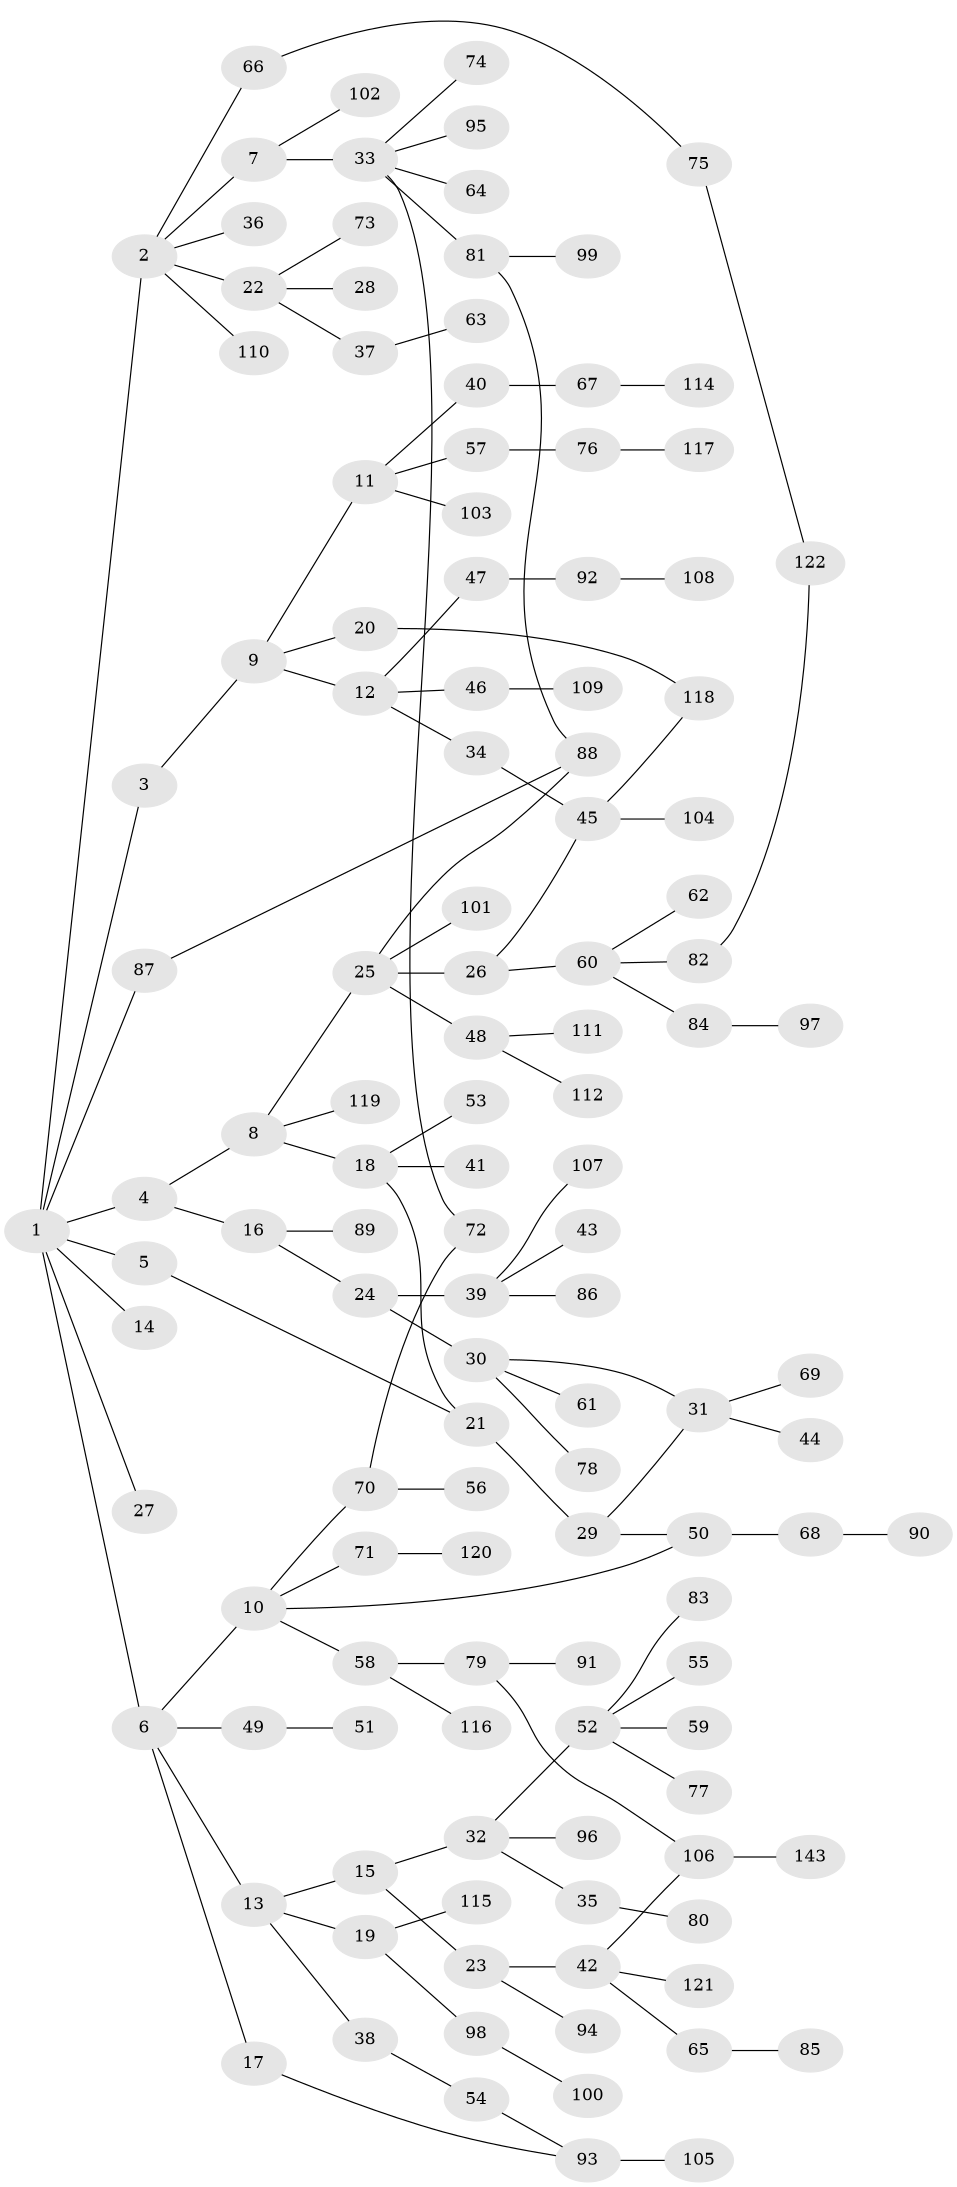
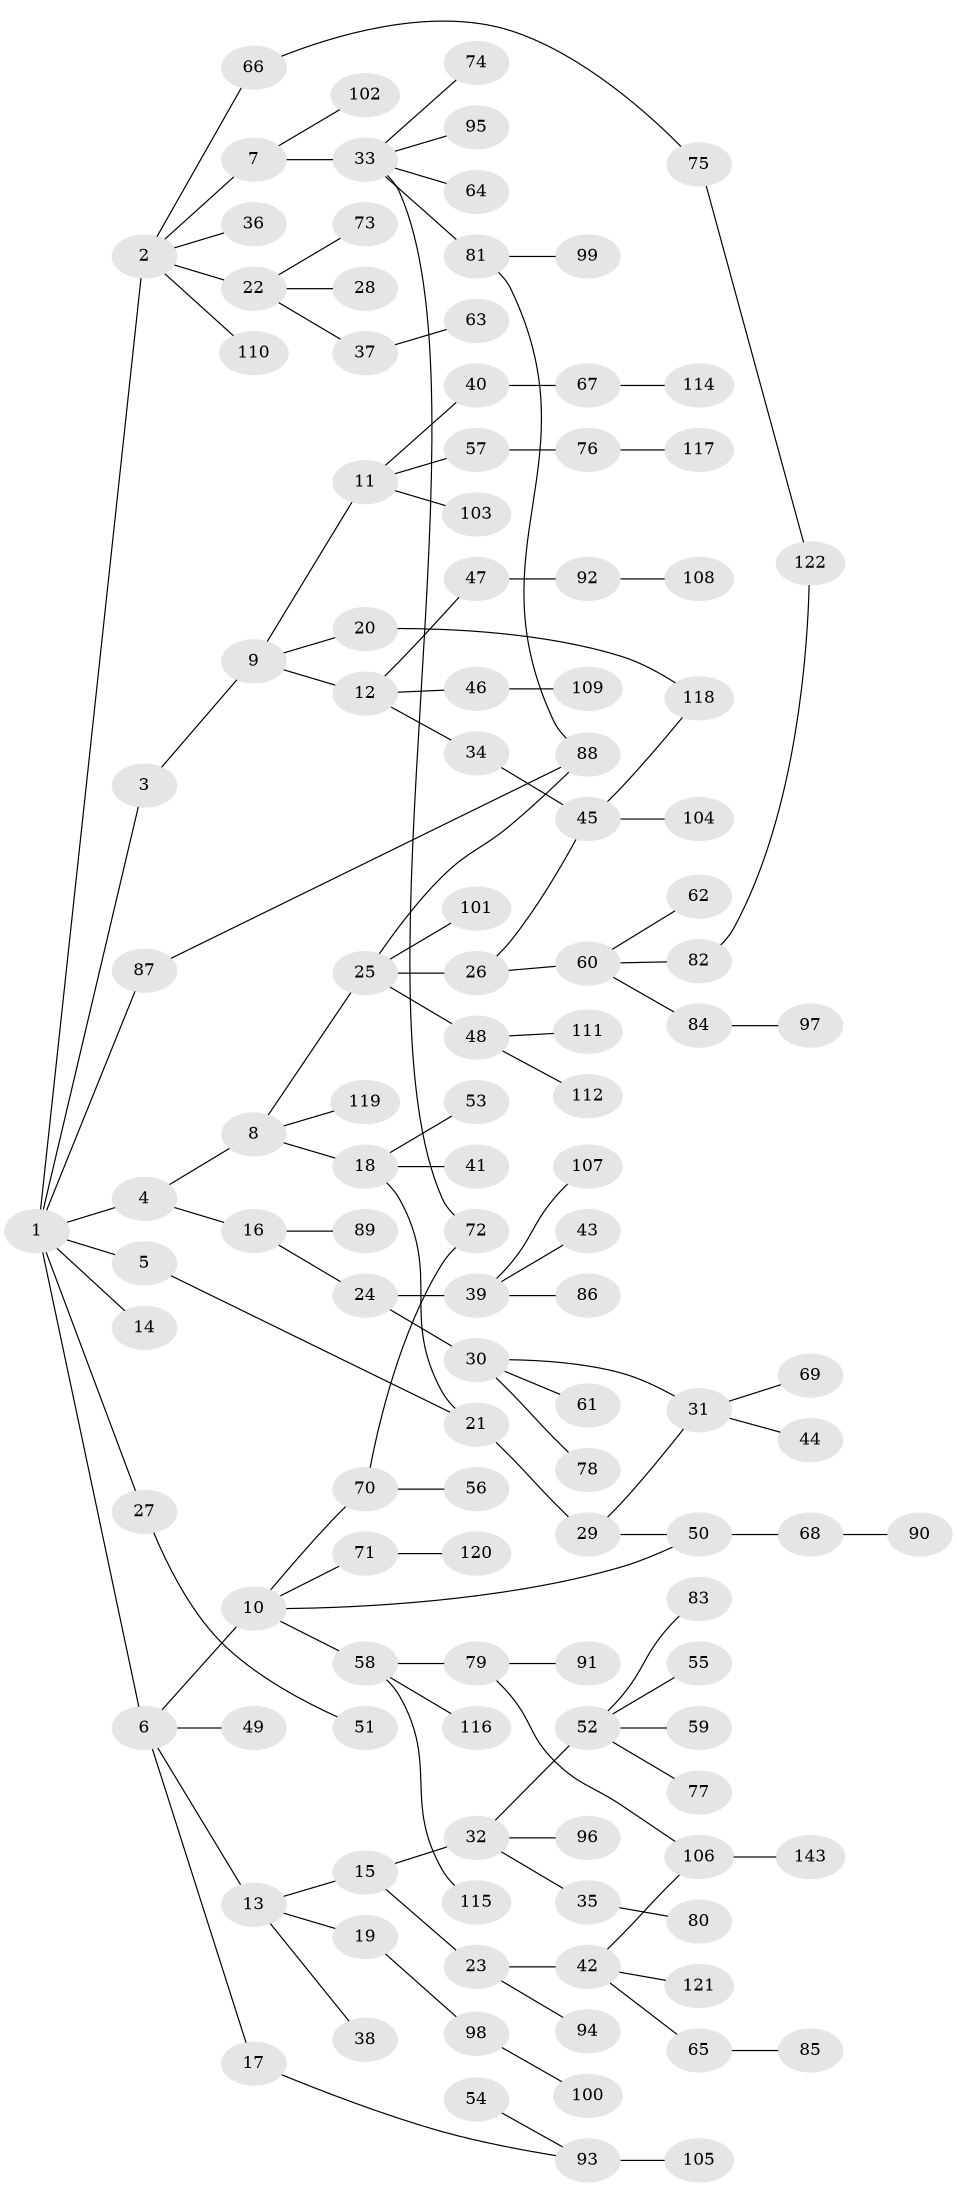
  graph {
    rankdir=LR
    node [color=gray90 style=filled]
    1
    2
    3
    4
    5
    6
    14
    27
    87
    7
    22
    36
    66
    110
    9
    8
    16
    21
    10
    13
    17
    49
    51
    88
    33
    102
    28
    37
    73
    75
    11
    12
    20
    18
    25
    119
    24
    89
    29
    50
    58
    70
    71
    15
    19
    38
    93
    64
    72
    74
    81
    95
    41
    53
    26
    48
    101
    40
    57
    103
    34
    46
    47
    118
    68
    79
    115
    116
    56
    120
    67
    76
    45
    109
    92
    23
    32
    98
    54
    42
    94
    35
    52
    96
    30
    39
    105
    100
    31
    63
    65
    106
    121
    61
    78
    43
    86
    107
    60
    111
    112
    104
    62
    82
    84
    44
    69
    80
    55
    59
    77
    83
    99
    114
    85
    n116 [label=143]
    108
    90
    117
    91
    122
    97
    1 -- 2
    1 -- 3
    1 -- 4
    1 -- 5
    1 -- 6
    1 -- 14
    1 -- 27
    1 -- 87
    2 -- 7
    2 -- 22
    2 -- 36
    2 -- 66
    2 -- 110
    3 -- 9
    4 -- 8
    4 -- 16
    5 -- 21
    6 -- 10
    6 -- 13
    6 -- 17
    6 -- 49
-   49 -- 51
+   27 -- 51
    87 -- 88
    7 -- 33
    7 -- 102
    22 -- 28
    22 -- 37
    22 -- 73
    66 -- 75
    9 -- 11
    9 -- 12
    9 -- 20
    8 -- 18
    8 -- 25
    8 -- 119
    16 -- 24
    16 -- 89
    21 -- 29
    10 -- 50
    10 -- 58
    10 -- 70
    10 -- 71
    13 -- 15
    13 -- 19
    13 -- 38
    17 -- 93
    33 -- 64
    33 -- 72
    33 -- 74
    33 -- 81
    33 -- 95
    37 -- 63
    75 -- 122
    11 -- 40
    11 -- 57
    11 -- 103
    12 -- 34
    12 -- 46
    12 -- 47
    20 -- 118
    18 -- 21
    18 -- 41
    18 -- 53
    25 -- 88
    25 -- 26
    25 -- 48
    25 -- 101
    24 -- 30
    24 -- 39
    29 -- 50
    29 -- 31
    50 -- 68
    58 -- 79
-   19 -- 115
+   58 -- 115
    58 -- 116
    70 -- 72
    70 -- 56
    71 -- 120
    15 -- 23
    15 -- 32
    19 -- 98
-   38 -- 54
    93 -- 105
    81 -- 88
    81 -- 99
    26 -- 45
    26 -- 60
    48 -- 111
    48 -- 112
    40 -- 67
    57 -- 76
    34 -- 45
    46 -- 109
    47 -- 92
    68 -- 90
    79 -- 106
    79 -- 91
    67 -- 114
    76 -- 117
    45 -- 118
    45 -- 104
    92 -- 108
    23 -- 42
    23 -- 94
    32 -- 35
    32 -- 52
    32 -- 96
    98 -- 100
    54 -- 93
    42 -- 65
    42 -- 106
    42 -- 121
    35 -- 80
    52 -- 55
    52 -- 59
    52 -- 77
    52 -- 83
    30 -- 31
    30 -- 61
    30 -- 78
    39 -- 43
    39 -- 86
    39 -- 107
    31 -- 44
    31 -- 69
    65 -- 85
    106 -- n116
    60 -- 62
    60 -- 82
    60 -- 84
    82 -- 122
    84 -- 97
  }
